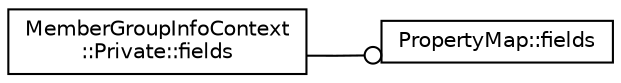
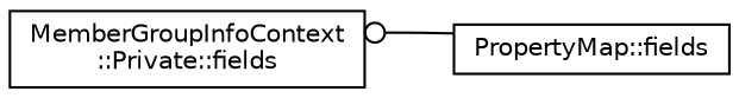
  digraph {
    rankdir=LR
    node [color=black fillcolor=white fontname=Helvetica fontsize=10 shape=record style=filled]
    n1 [fontcolor=black height=0.2 label="MemberGroupInfoContext\l::Private::fields" width=0.4]
    n2 [height=0.2 label="PropertyMap::fields" width=0.4]
-   n1 -> n2 [color=black fontname=Helvetica fontsize=10 labelfontname=Helvetica labelfontsize=10 style=solid arrowhead=odot]
+   n2 -> n1 [color=black fontname=Helvetica fontsize=10 labelfontname=Helvetica labelfontsize=10 style=solid arrowhead=odot]
  }
